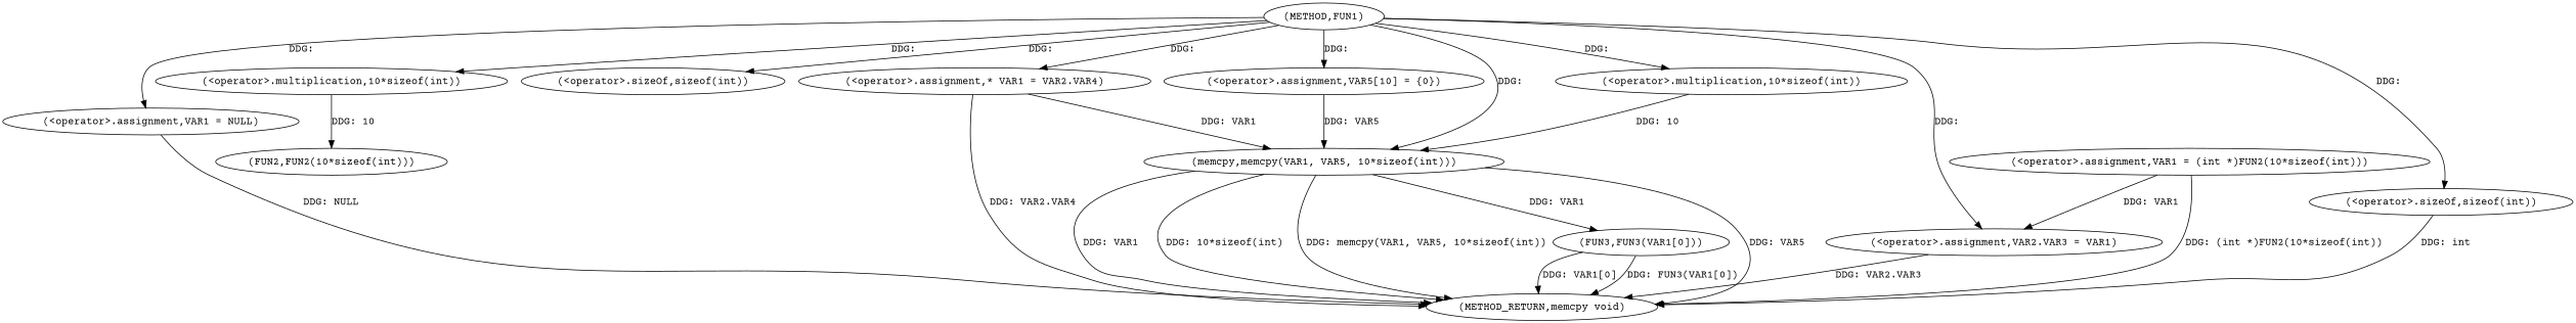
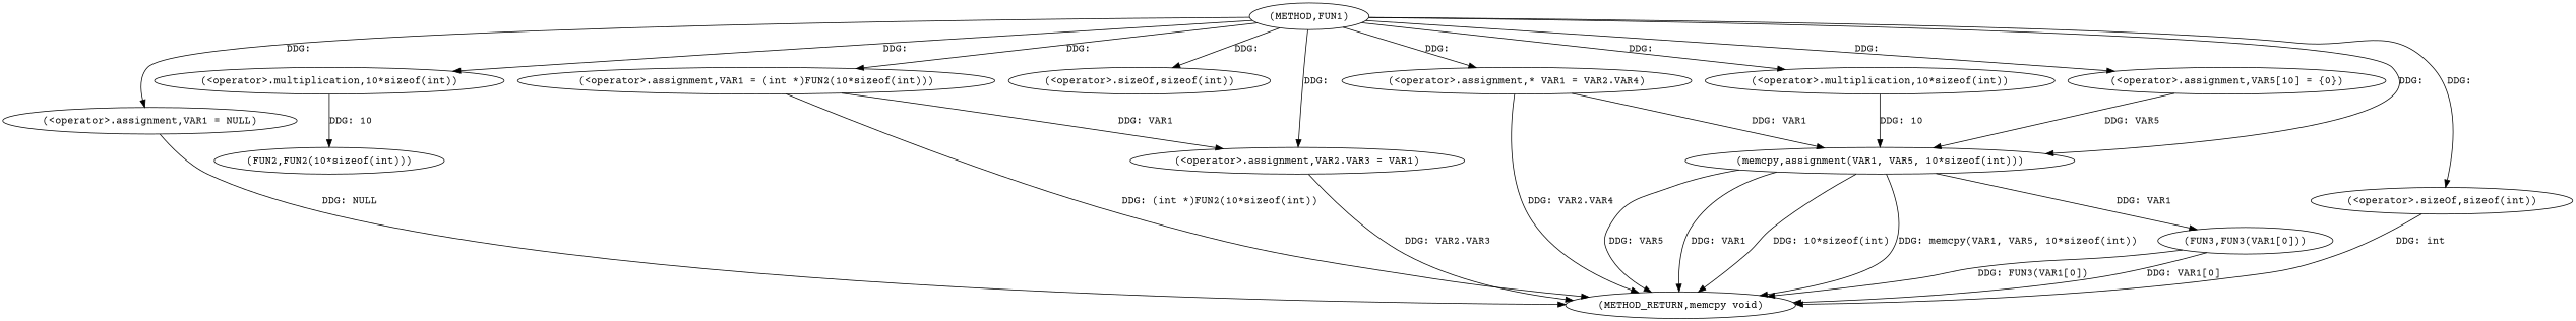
  digraph {
    fontname="Courier Prime"
    node [fontname="Courier Prime"]
    edge [fontname="Courier Prime"]
    n1 [label="(METHOD,FUN1)"]
    n2 [label="(<operator>.assignment,VAR1 = NULL)"]
    n3 [label="(<operator>.assignment,VAR1 = (int *)FUN2(10*sizeof(int)))"]
    n4 [label="(<operator>.multiplication,10*sizeof(int))"]
    n5 [label="(<operator>.sizeOf,sizeof(int))"]
    n6 [label="(<operator>.assignment,VAR2.VAR3 = VAR1)"]
    n7 [label="(<operator>.assignment,* VAR1 = VAR2.VAR4)"]
    n8 [label="(<operator>.assignment,VAR5[10] = {0})"]
-   n9 [label="(memcpy,memcpy(VAR1, VAR5, 10*sizeof(int)))"]
+   n9 [label="(memcpy,assignment(VAR1, VAR5, 10*sizeof(int)))"]
    n10 [label="(<operator>.multiplication,10*sizeof(int))"]
    n11 [label="(<operator>.sizeOf,sizeof(int))"]
    n12 [label="(METHOD_RETURN,memcpy void)"]
    n13 [label="(FUN2,FUN2(10*sizeof(int)))"]
    n14 [label="(FUN3,FUN3(VAR1[0]))"]
    n1 -> n2 [label="DDG: "]
+   n1 -> n3 [label="DDG: "]
    n1 -> n4 [label="DDG: "]
    n1 -> n5 [label="DDG: "]
    n1 -> n6 [label="DDG: "]
    n1 -> n7 [label="DDG: "]
    n1 -> n8 [label="DDG: "]
    n1 -> n9 [label="DDG: "]
    n1 -> n10 [label="DDG: "]
    n1 -> n11 [label="DDG: "]
    n2 -> n12 [label="DDG: NULL"]
    n3 -> n6 [label="DDG: VAR1"]
    n3 -> n12 [label="DDG: (int *)FUN2(10*sizeof(int))"]
    n4 -> n13 [label="DDG: 10"]
    n6 -> n12 [label="DDG: VAR2.VAR3"]
    n7 -> n9 [label="DDG: VAR1"]
    n7 -> n12 [label="DDG: VAR2.VAR4"]
    n8 -> n9 [label="DDG: VAR5"]
    n9 -> n12 [label="DDG: VAR5"]
    n9 -> n12 [label="DDG: VAR1"]
    n9 -> n12 [label="DDG: 10*sizeof(int)"]
    n9 -> n12 [label="DDG: memcpy(VAR1, VAR5, 10*sizeof(int))"]
    n9 -> n14 [label="DDG: VAR1"]
    n10 -> n9 [label="DDG: 10"]
    n11 -> n12 [label="DDG: int"]
    n14 -> n12 [label="DDG: VAR1[0]"]
    n14 -> n12 [label="DDG: FUN3(VAR1[0])"]
  }
